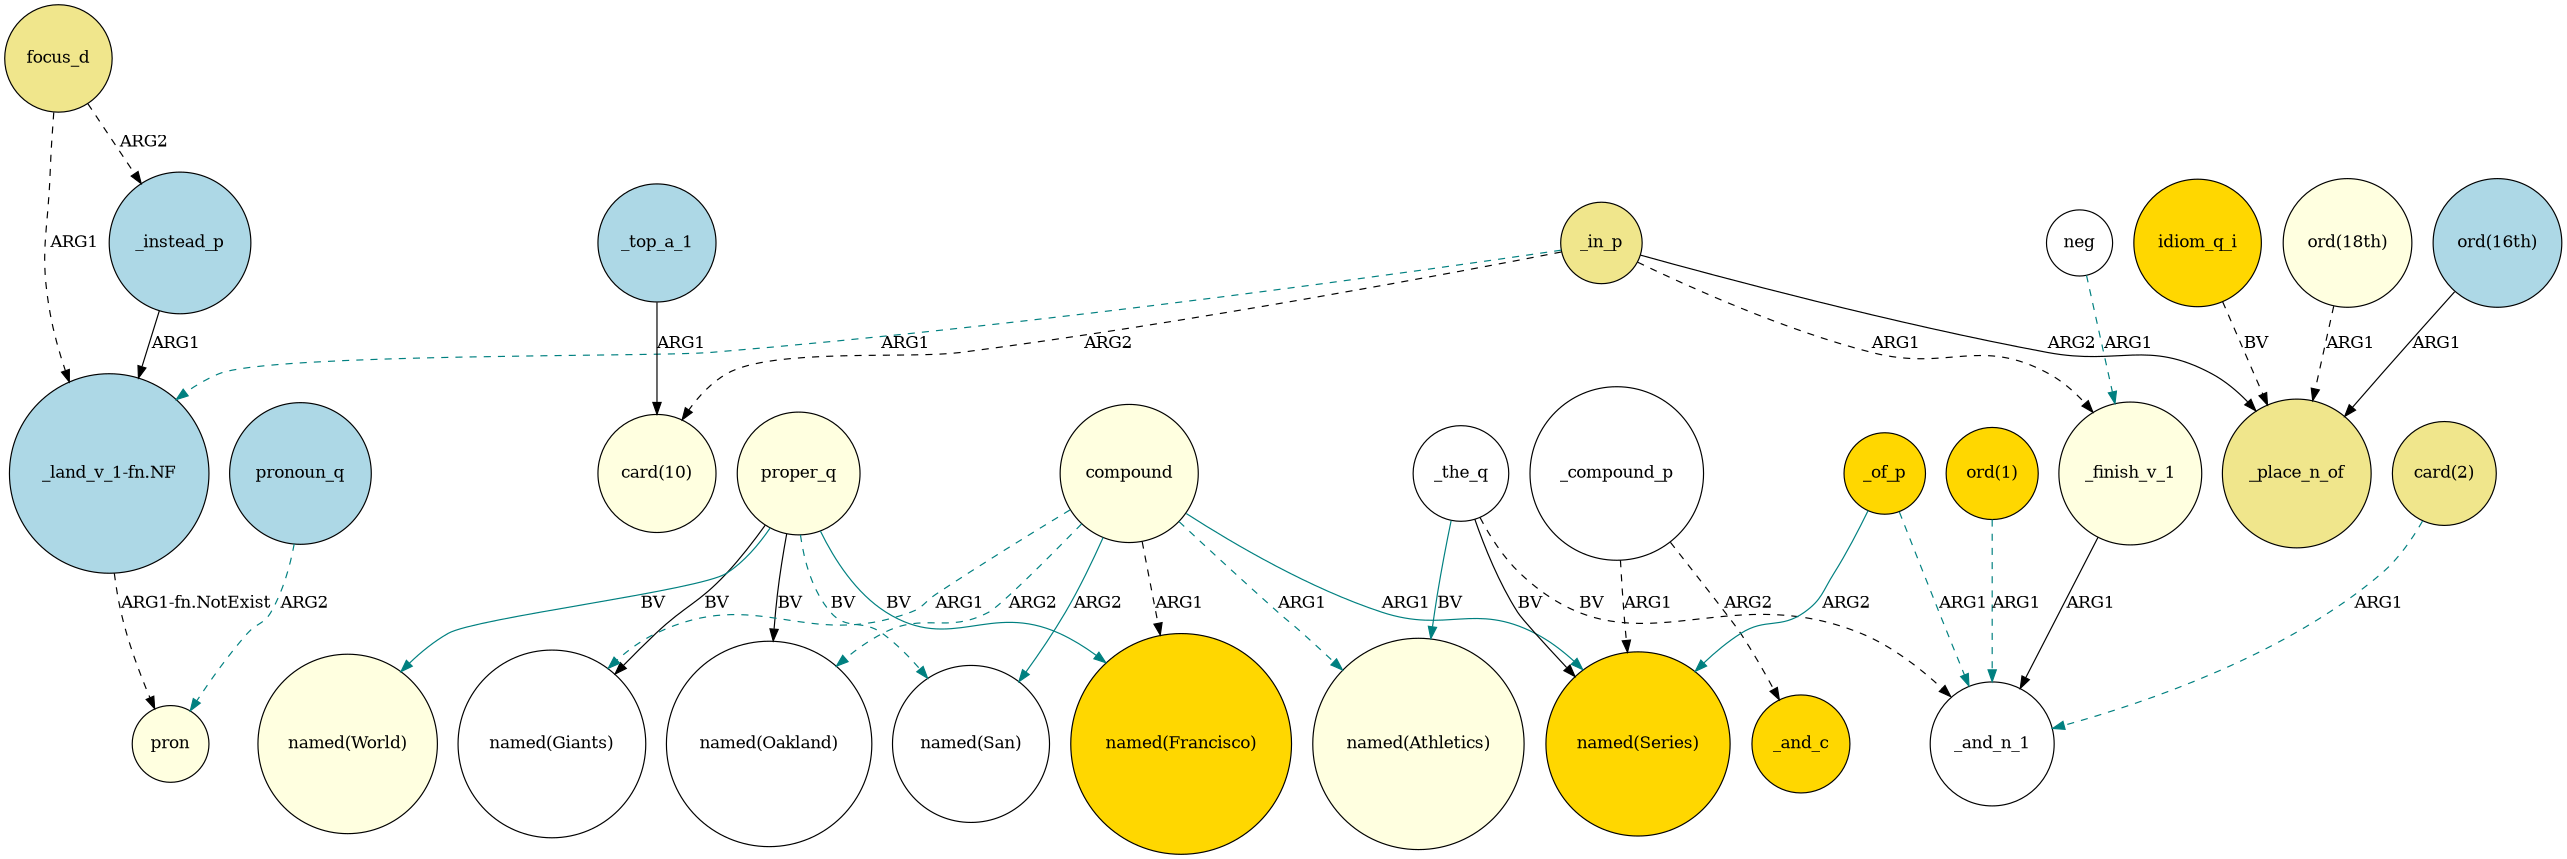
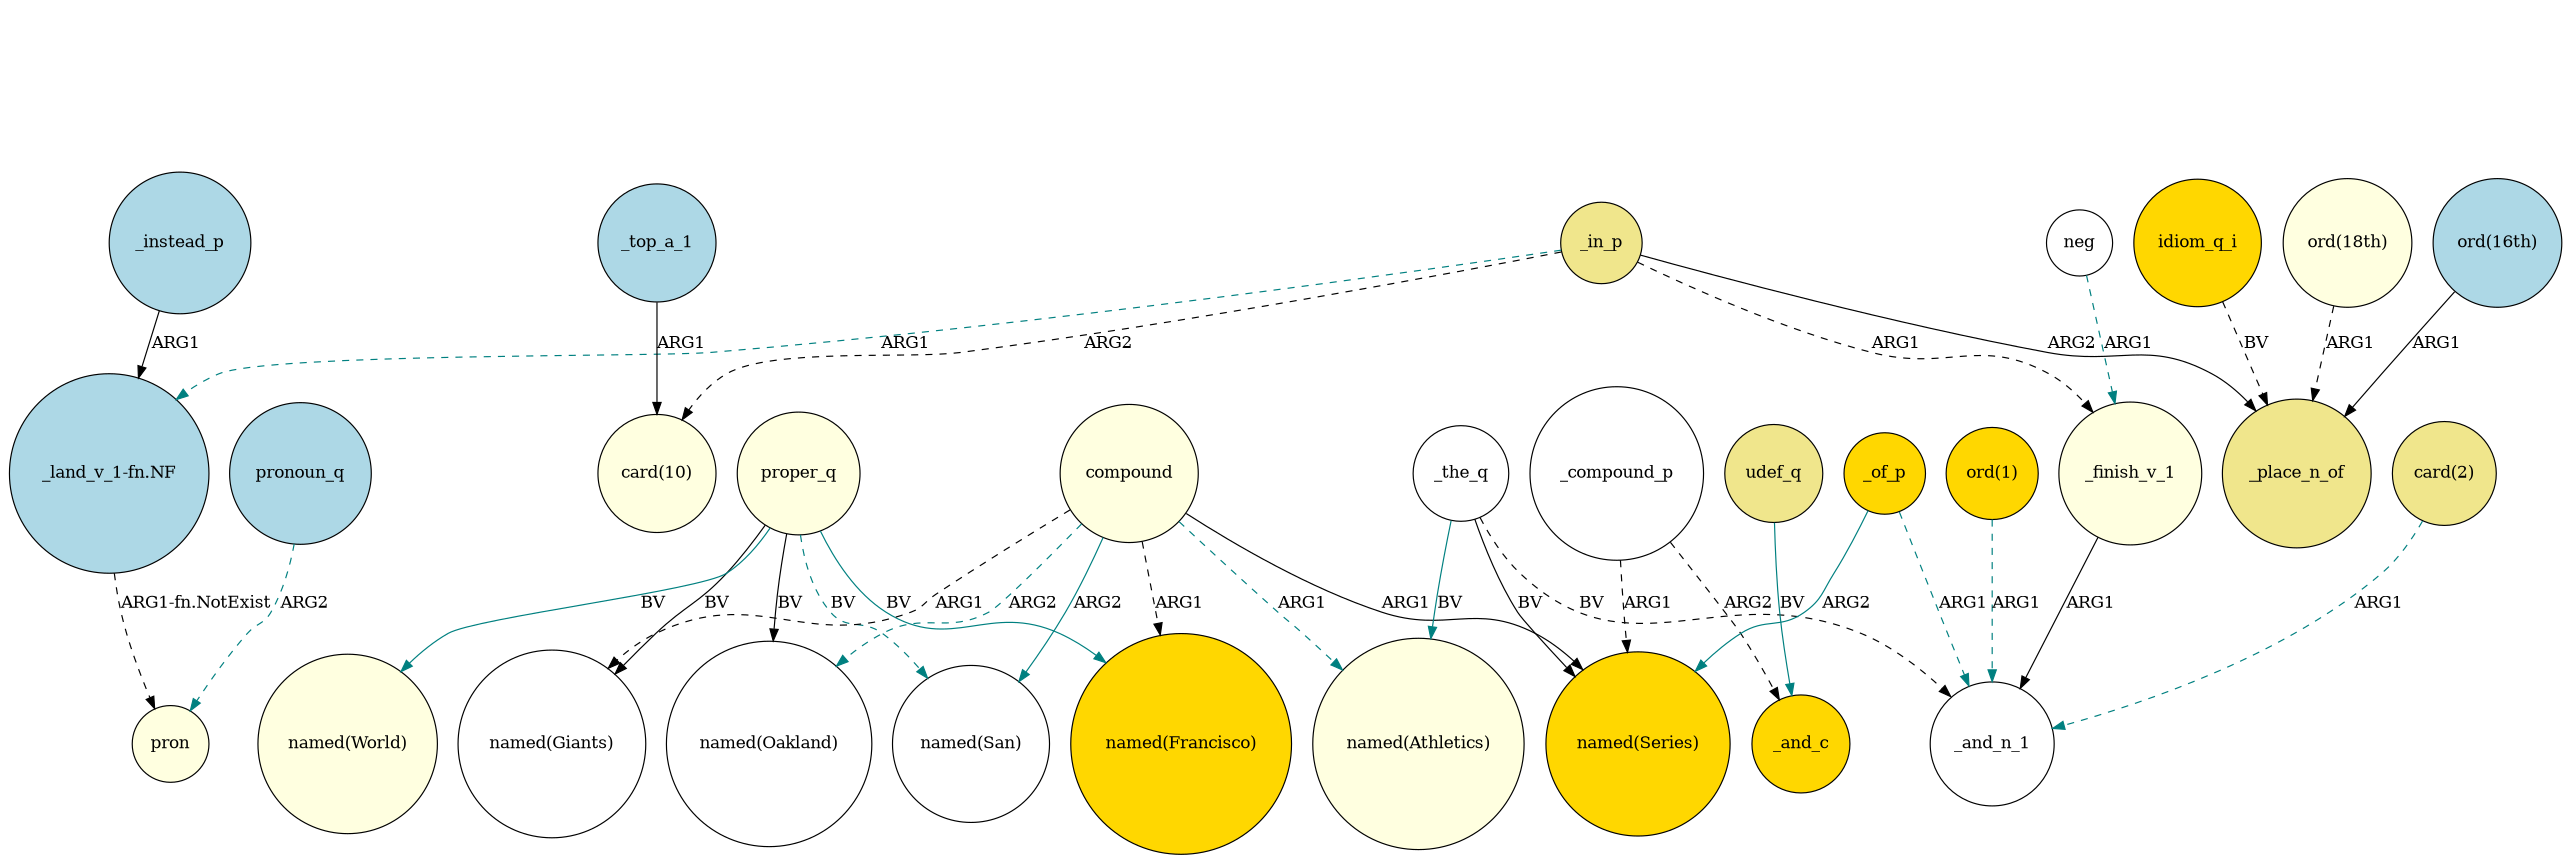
  digraph {
    node [fillcolor=lightyellow shape=circle style=filled]
    edge [color=black style=dashed]
-   focus_d [fillcolor=khaki]
    "_land_v_1-fn.NF" [fillcolor=lightblue]
    _instead_p [fillcolor=lightblue]
    pron
    "named(Francisco)" [fillcolor=gold]
    proper_q
    "named(San)" [fillcolor=white]
    "named(Oakland)" [fillcolor=white]
    "named(Giants)" [fillcolor=white]
    "named(World)"
    compound
    "named(Series)" [fillcolor=gold]
    "named(Athletics)"
    _in_p [fillcolor=khaki]
    "card(10)"
    _finish_v_1
    _place_n_of [fillcolor=khaki]
    n18 [fillcolor=white label=_and_n_1]
    _the_q [fillcolor=white]
    n20 [fillcolor=white label=_compound_p]
    _and_c [fillcolor=gold]
    "ord(1)" [fillcolor=gold]
    _of_p [fillcolor=gold]
    neg [fillcolor=white]
    pronoun_q [fillcolor=lightblue]
    "ord(18th)"
    "ord(16th)" [fillcolor=lightblue]
    _top_a_1 [fillcolor=lightblue]
+   udef_q [fillcolor=khaki]
    "card(2)" [fillcolor=khaki]
    idiom_q_i [fillcolor=gold]
-   focus_d -> "_land_v_1-fn.NF" [label=ARG1]
-   focus_d -> _instead_p [label=ARG2]
    "_land_v_1-fn.NF" -> pron [label="ARG1-fn.NotExist"]
    _instead_p -> "_land_v_1-fn.NF" [label=ARG1 style=solid]
    proper_q -> "named(Francisco)" [color=teal label=BV style=solid]
    proper_q -> "named(San)" [color=teal label=BV]
    proper_q -> "named(Oakland)" [label=BV style=solid]
    proper_q -> "named(Giants)" [label=BV style=solid]
    proper_q -> "named(World)" [color=teal label=BV style=solid]
    compound -> "named(Francisco)" [label=ARG1]
    compound -> "named(San)" [color=teal label=ARG2 style=solid]
    compound -> "named(Oakland)" [color=teal label=ARG2]
-   compound -> "named(Giants)" [color=teal label=ARG1]
-   compound -> "named(Series)" [color=teal label=ARG1 style=solid]
+   compound -> "named(Giants)" [label=ARG1]
+   compound -> "named(Series)" [label=ARG1 style=solid]
    compound -> "named(Athletics)" [color=teal label=ARG1]
    _in_p -> "_land_v_1-fn.NF" [color=teal label=ARG1]
    _in_p -> "card(10)" [label=ARG2]
    _in_p -> _finish_v_1 [label=ARG1]
    _in_p -> _place_n_of [label=ARG2 style=solid]
    _finish_v_1 -> n18 [label=ARG1 style=solid]
    _the_q -> "named(Series)" [label=BV style=solid]
    _the_q -> "named(Athletics)" [color=teal label=BV style=solid]
    _the_q -> n18 [label=BV]
    n20 -> "named(Series)" [label=ARG1]
    n20 -> _and_c [label=ARG2]
    "ord(1)" -> n18 [color=teal label=ARG1]
    _of_p -> "named(Series)" [color=teal label=ARG2 style=solid]
    _of_p -> n18 [color=teal label=ARG1]
    neg -> _finish_v_1 [color=teal label=ARG1]
    pronoun_q -> pron [color=teal label=ARG2]
    "ord(18th)" -> _place_n_of [label=ARG1]
    "ord(16th)" -> _place_n_of [label=ARG1 style=solid]
    _top_a_1 -> "card(10)" [label=ARG1 style=solid]
+   udef_q -> _and_c [color=teal label=BV style=solid]
    "card(2)" -> n18 [color=teal label=ARG1]
    idiom_q_i -> _place_n_of [label=BV]
  }
